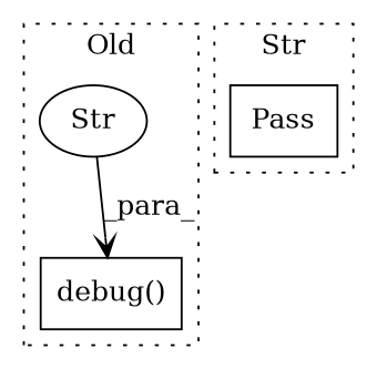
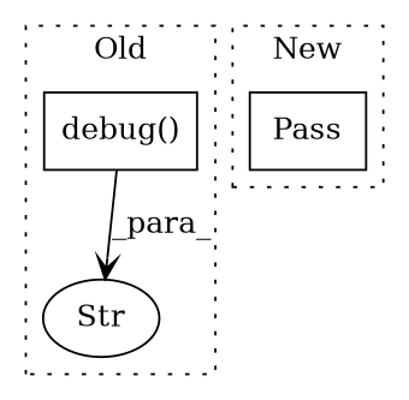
  digraph {
    node [shape=box]
    n1 [a=75 l="10,1" label="debug()" s="9937,9971"]
    n2 [a=66 l=24 label=Str s=9947 shape=ellipse]
    n3 [a=62 l=4 label=Pass s=9645]
    subgraph cluster_1 {
      label=Old
      style=dotted
      n1
      n2
    }
    subgraph cluster_2 {
-     label=Str
+     label=New
      style=dotted
      n3
    }
-   n2 -> n1 [label=_para_ arrowhead=vee]
+   n1 -> n2 [label=_para_ arrowhead=vee]
  }
